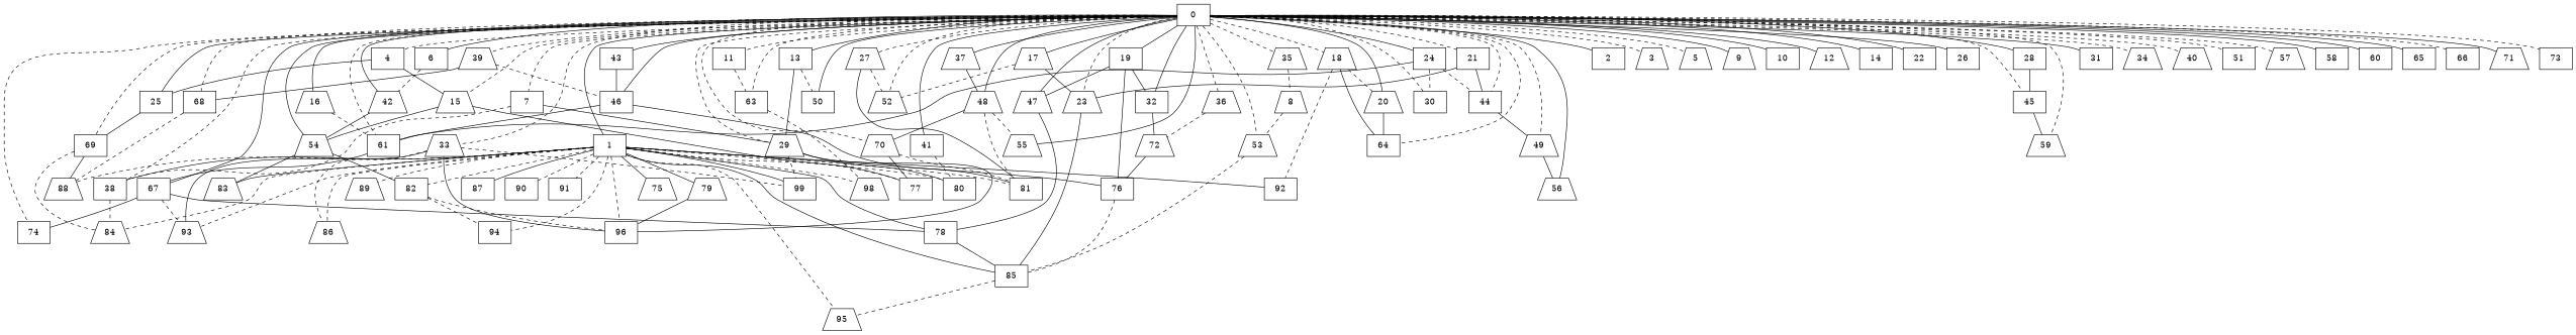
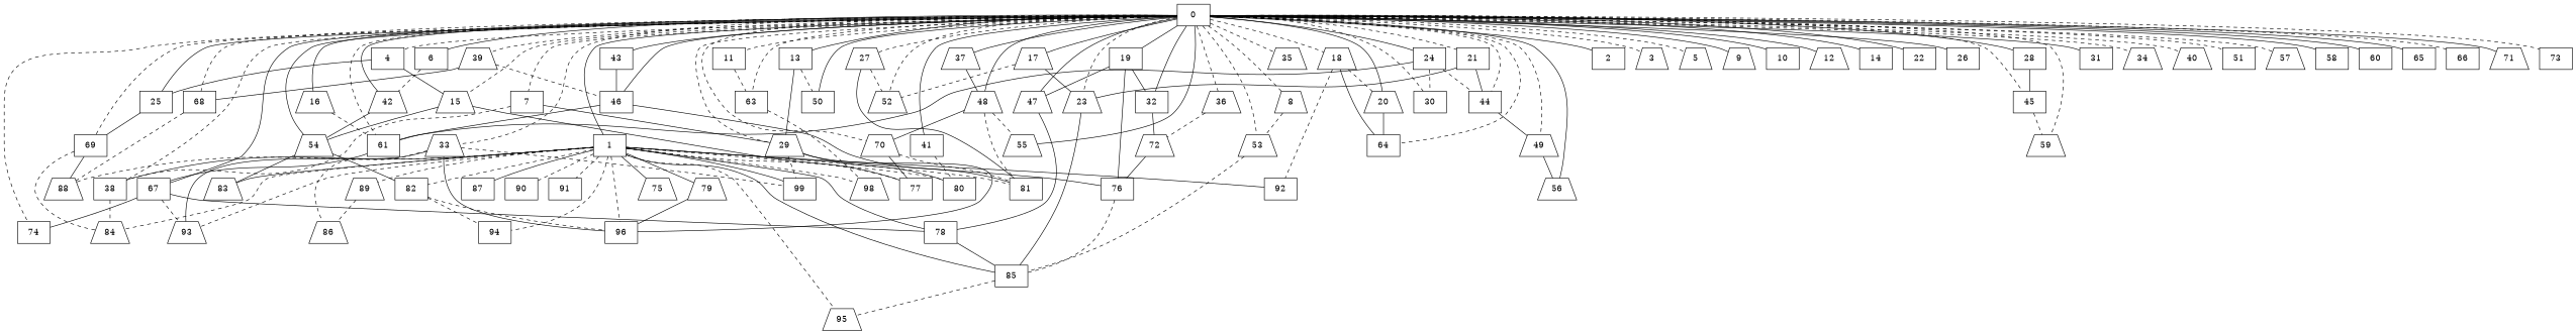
  graph {
    node [shape=box]
    edge [style=solid]
    0
    1
    2
    3 [shape=trapezium]
    4
    5 [shape=trapezium]
    6
    7
    8 [shape=trapezium]
    9 [shape=trapezium]
    10
    11
    12 [shape=trapezium]
    13
    14
    15 [shape=trapezium]
    16 [shape=trapezium]
    17 [shape=trapezium]
    18 [shape=trapezium]
    19
    20 [shape=trapezium]
    21
    22
    23 [shape=trapezium]
    24
    25
    26
    27 [shape=trapezium]
    28
    29 [shape=trapezium]
    30
    31
    32
    33 [shape=trapezium]
    34 [shape=trapezium]
    35 [shape=trapezium]
    36 [shape=trapezium]
    37 [shape=trapezium]
    38
    39 [shape=trapezium]
    40 [shape=trapezium]
    41
    42 [shape=trapezium]
    43
    44
    45
    46
    47 [shape=trapezium]
    48 [shape=trapezium]
    49 [shape=trapezium]
    50
    51
    52 [shape=trapezium]
    53 [shape=trapezium]
    54 [shape=trapezium]
    55 [shape=trapezium]
    56 [shape=trapezium]
    57 [shape=trapezium]
    58
    59 [shape=trapezium]
    60
    61
    63
    64
    65
    66
    67
    68
    69
    70 [shape=trapezium]
    71 [shape=trapezium]
    73
    74
    75 [shape=trapezium]
    76
    77
    78
    79 [shape=trapezium]
    80
    81
    82
    83 [shape=trapezium]
    84 [shape=trapezium]
    85
    86 [shape=trapezium]
    87
    88 [shape=trapezium]
    89 [shape=trapezium]
    90
    91
    92
    93 [shape=trapezium]
    94
    95 [shape=trapezium]
    96
    98 [shape=trapezium]
    99
    72 [shape=trapezium]
    0 -- 1
    0 -- 2
    0 -- 3 [style=dashed]
    0 -- 4 [style=dashed]
    0 -- 5 [style=dashed]
    0 -- 6
    0 -- 7 [style=dashed]
-   35 -- 8 [style=dashed]
+   0 -- 8 [style=dashed]
    0 -- 9
    0 -- 10
    0 -- 11 [style=dashed]
    0 -- 12
    0 -- 13
    0 -- 14
    0 -- 15 [style=dashed]
    0 -- 16
    0 -- 17
    0 -- 18 [style=dashed]
    0 -- 19
    0 -- 20
    0 -- 21 [style=dashed]
    0 -- 22
    0 -- 23 [style=dashed]
    0 -- 24
    0 -- 25
    0 -- 26
    0 -- 27 [style=dashed]
    0 -- 28
    0 -- 29 [style=dashed]
    0 -- 30 [style=dashed]
    0 -- 31
    0 -- 32
    0 -- 33 [style=dashed]
    0 -- 34 [style=dashed]
    0 -- 35 [style=dashed]
    0 -- 36 [style=dashed]
    0 -- 37
    0 -- 38 [style=dashed]
    0 -- 39 [style=dashed]
    0 -- 40 [style=dashed]
    0 -- 41
    0 -- 42
    0 -- 43
    0 -- 44 [style=dashed]
    0 -- 45 [style=dashed]
    0 -- 46
    0 -- 47
    0 -- 48
    0 -- 49 [style=dashed]
    0 -- 50
    0 -- 51 [style=dashed]
    0 -- 52 [style=dashed]
    0 -- 53 [style=dashed]
    0 -- 54
    0 -- 55
    0 -- 56
    0 -- 57 [style=dashed]
    0 -- 58
    0 -- 59 [style=dashed]
    0 -- 60
    0 -- 61 [style=dashed]
    0 -- 63 [style=dashed]
    0 -- 64 [style=dashed]
    0 -- 65
    0 -- 66 [style=dashed]
    0 -- 67
    0 -- 68 [style=dashed]
    0 -- 69 [style=dashed]
    0 -- 70 [style=dashed]
    0 -- 71
    0 -- 73 [style=dashed]
    0 -- 74 [style=dashed]
    1 -- 38
    1 -- 75
    1 -- 76
    1 -- 77 [style=dashed]
    1 -- 78
    1 -- 79
    1 -- 80 [style=dashed]
    1 -- 81 [style=dashed]
    1 -- 82 [style=dashed]
    1 -- 83
    1 -- 84 [style=dashed]
    1 -- 85
-   1 -- 86 [style=dashed]
+   89 -- 86 [style=dashed]
    1 -- 87
    1 -- 88 [style=dashed]
    1 -- 89 [style=dashed]
    1 -- 90 [style=dashed]
    1 -- 91 [style=dashed]
    1 -- 92
    1 -- 93 [style=dashed]
    1 -- 94 [style=dashed]
    1 -- 95 [style=dashed]
    1 -- 96 [style=dashed]
    1 -- 98 [style=dashed]
    1 -- 99
    4 -- 15
    4 -- 25
    6 -- 42 [style=dashed]
    7 -- 29
    7 -- 38 [style=dashed]
    8 -- 53 [style=dashed]
    11 -- 63 [style=dashed]
    13 -- 29
    13 -- 50 [style=dashed]
    15 -- 54
    15 -- 77
    16 -- 61 [style=dashed]
    17 -- 23
    17 -- 52 [style=dashed]
    18 -- 20 [style=dashed]
    18 -- 64
    18 -- 92 [style=dashed]
    19 -- 32
    19 -- 47
    19 -- 76
    20 -- 64
    21 -- 23
    21 -- 44
    23 -- 85
    24 -- 30 [style=dashed]
    24 -- 44 [style=dashed]
    24 -- 61
    25 -- 69
    27 -- 52 [style=dashed]
    27 -- 81
    28 -- 45
    29 -- 80
    29 -- 96
    29 -- 99 [style=dashed]
    32 -- 72
    33 -- 86 [style=dashed]
    33 -- 93
    33 -- 96
    33 -- 99 [style=dashed]
    36 -- 72 [style=dashed]
    37 -- 48
    38 -- 84 [style=dashed]
    39 -- 46 [style=dashed]
    39 -- 68
    41 -- 80 [style=dashed]
    42 -- 54
    43 -- 46
    44 -- 49
-   45 -- 59
+   45 -- 59 [style=dashed]
    46 -- 61
    46 -- 81
    47 -- 78
    48 -- 55 [style=dashed]
    48 -- 70
    48 -- 81 [style=dashed]
    49 -- 56
    53 -- 85 [style=dashed]
    54 -- 82
    54 -- 83
    61 -- 67
    63 -- 98 [style=dashed]
    67 -- 74
    67 -- 78
    67 -- 93 [style=dashed]
    68 -- 88 [style=dashed]
    69 -- 84 [style=dashed]
    69 -- 88
    70 -- 77
    70 -- 81 [style=dashed]
    76 -- 85 [style=dashed]
    78 -- 85
    79 -- 96
    82 -- 94 [style=dashed]
    82 -- 96 [style=dashed]
    85 -- 95 [style=dashed]
    72 -- 76
  }
